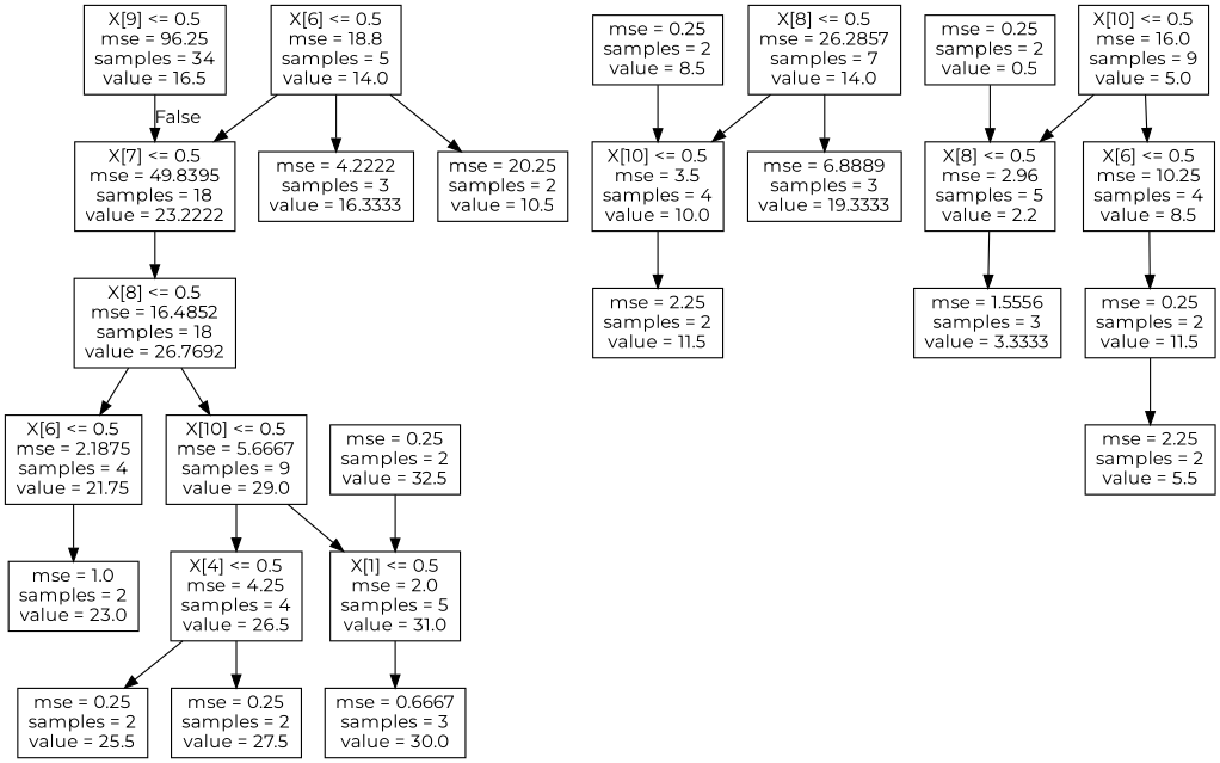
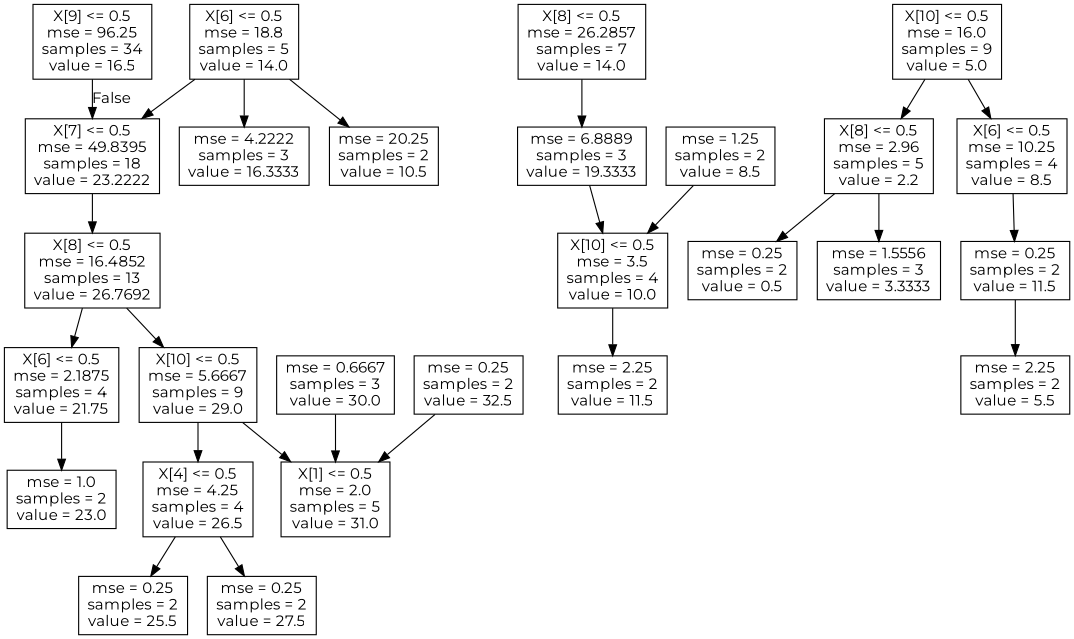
  digraph {
    fontname=Montserrat
    node [fontname=Montserrat shape=box]
    edge [fontname=Montserrat]
    n1 [label="X[9] <= 0.5\nmse = 96.25\nsamples = 34\nvalue = 16.5"]
    n2 [label="X[7] <= 0.5\nmse = 49.8395\nsamples = 18\nvalue = 23.2222"]
-   n3 [label="X[8] <= 0.5\nmse = 16.4852\nsamples = 18\nvalue = 26.7692"]
+   n3 [label="X[8] <= 0.5\nmse = 16.4852\nsamples = 13\nvalue = 26.7692"]
    n4 [label="X[8] <= 0.5\nmse = 26.2857\nsamples = 7\nvalue = 14.0"]
    n5 [label="X[10] <= 0.5\nmse = 3.5\nsamples = 4\nvalue = 10.0"]
    n6 [label="mse = 6.8889\nsamples = 3\nvalue = 19.3333"]
    n7 [label="X[10] <= 0.5\nmse = 16.0\nsamples = 9\nvalue = 5.0"]
    n8 [label="X[8] <= 0.5\nmse = 2.96\nsamples = 5\nvalue = 2.2"]
    n9 [label="X[6] <= 0.5\nmse = 10.25\nsamples = 4\nvalue = 8.5"]
    n10 [label="mse = 2.25\nsamples = 2\nvalue = 11.5"]
-   n11 [label="mse = 0.25\nsamples = 2\nvalue = 8.5"]
+   n11 [label="mse = 1.25\nsamples = 2\nvalue = 8.5"]
    n12 [label="mse = 0.25\nsamples = 2\nvalue = 0.5"]
    n13 [label="mse = 1.5556\nsamples = 3\nvalue = 3.3333"]
    n14 [label="mse = 0.25\nsamples = 2\nvalue = 11.5"]
    n15 [label="mse = 2.25\nsamples = 2\nvalue = 5.5"]
    n16 [label="X[6] <= 0.5\nmse = 2.1875\nsamples = 4\nvalue = 21.75"]
    n17 [label="X[10] <= 0.5\nmse = 5.6667\nsamples = 9\nvalue = 29.0"]
    n18 [label="X[6] <= 0.5\nmse = 18.8\nsamples = 5\nvalue = 14.0"]
    n19 [label="mse = 4.2222\nsamples = 3\nvalue = 16.3333"]
    n20 [label="mse = 20.25\nsamples = 2\nvalue = 10.5"]
    n21 [label="mse = 1.0\nsamples = 2\nvalue = 23.0"]
    n22 [label="X[4] <= 0.5\nmse = 4.25\nsamples = 4\nvalue = 26.5"]
    n23 [label="X[1] <= 0.5\nmse = 2.0\nsamples = 5\nvalue = 31.0"]
    n24 [label="mse = 0.25\nsamples = 2\nvalue = 25.5"]
    n25 [label="mse = 0.25\nsamples = 2\nvalue = 27.5"]
    n26 [label="mse = 0.6667\nsamples = 3\nvalue = 30.0"]
    n27 [label="mse = 0.25\nsamples = 2\nvalue = 32.5"]
    n1 -> n2 [headlabel=False labelangle=-45 labeldistance=2.5]
    n2 -> n3
    n3 -> n16
    n3 -> n17
-   n4 -> n5
+   n6 -> n5
    n4 -> n6
    n5 -> n10
    n7 -> n8
    n7 -> n9
-   n12 -> n8
+   n8 -> n12
    n8 -> n13
    n9 -> n14
    n11 -> n5
    n14 -> n15
    n16 -> n21
    n17 -> n22
    n17 -> n23
    n18 -> n2
    n18 -> n19
    n18 -> n20
    n22 -> n24
    n22 -> n25
-   n23 -> n26
+   n26 -> n23
    n27 -> n23
  }
